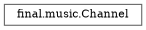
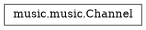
  digraph {
    rankdir=LR
    fontname="DejaVu Serif"
-   n1 [color=grey40 fillcolor=white fontname="DejaVu Serif" fontsize=10 height=0.2 label="final.music.Channel" shape=box style=filled width=0.4]
+   n1 [color=grey40 fillcolor=white fontname="DejaVu Serif" fontsize=10 height=0.2 label="music.music.Channel" shape=box style=filled width=0.4]
  }
